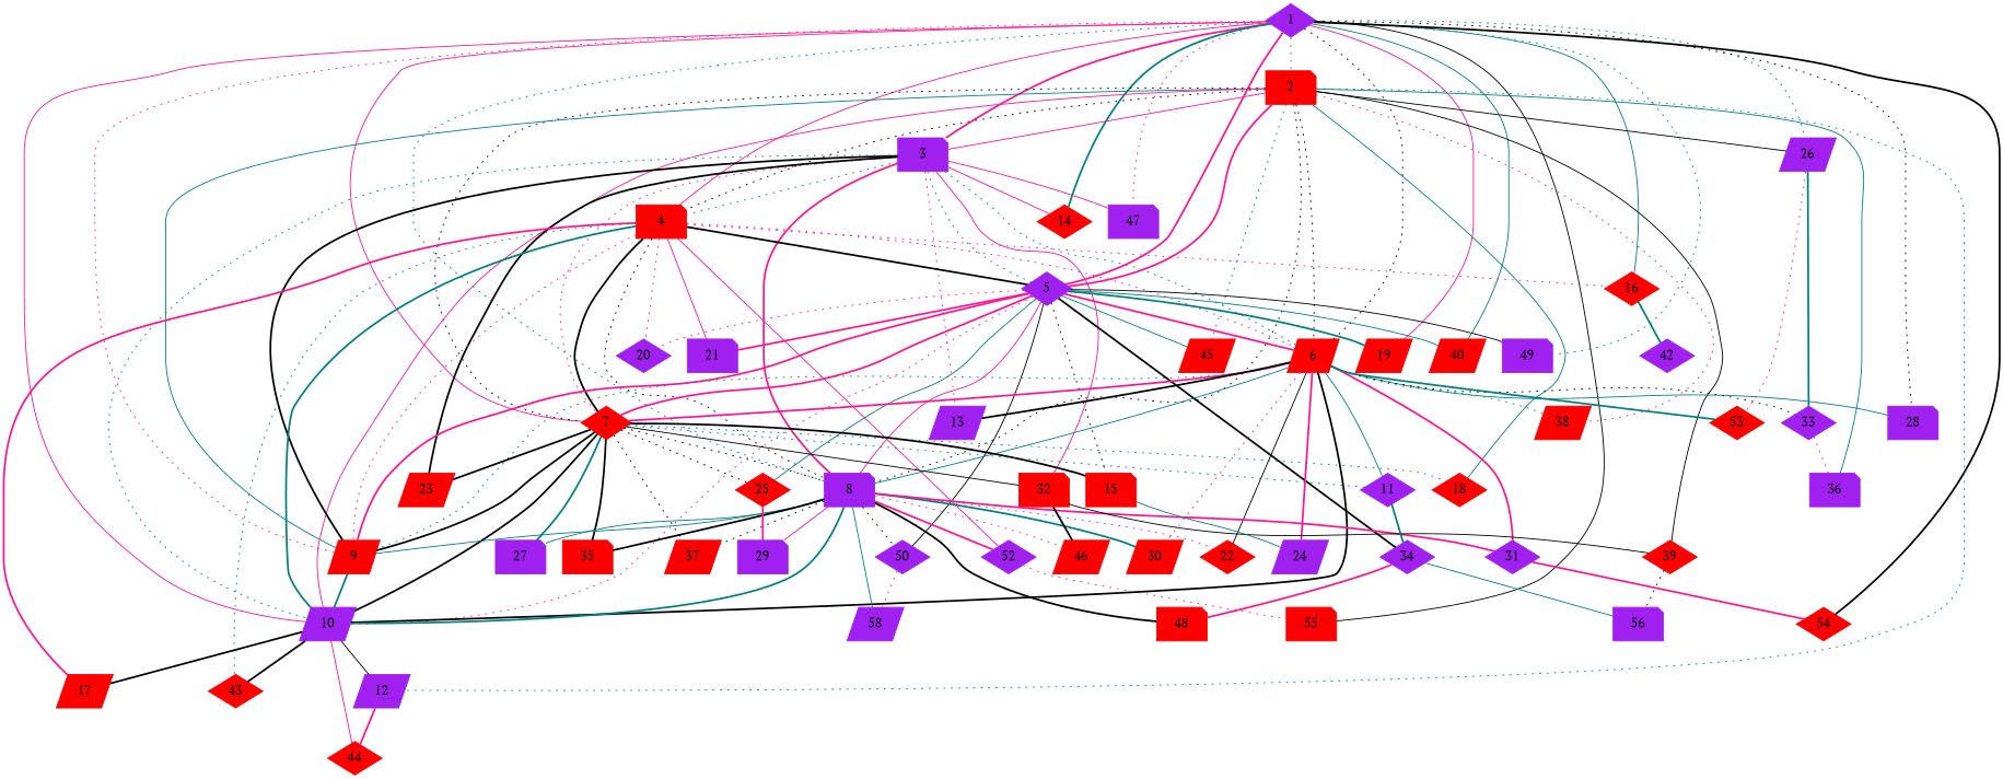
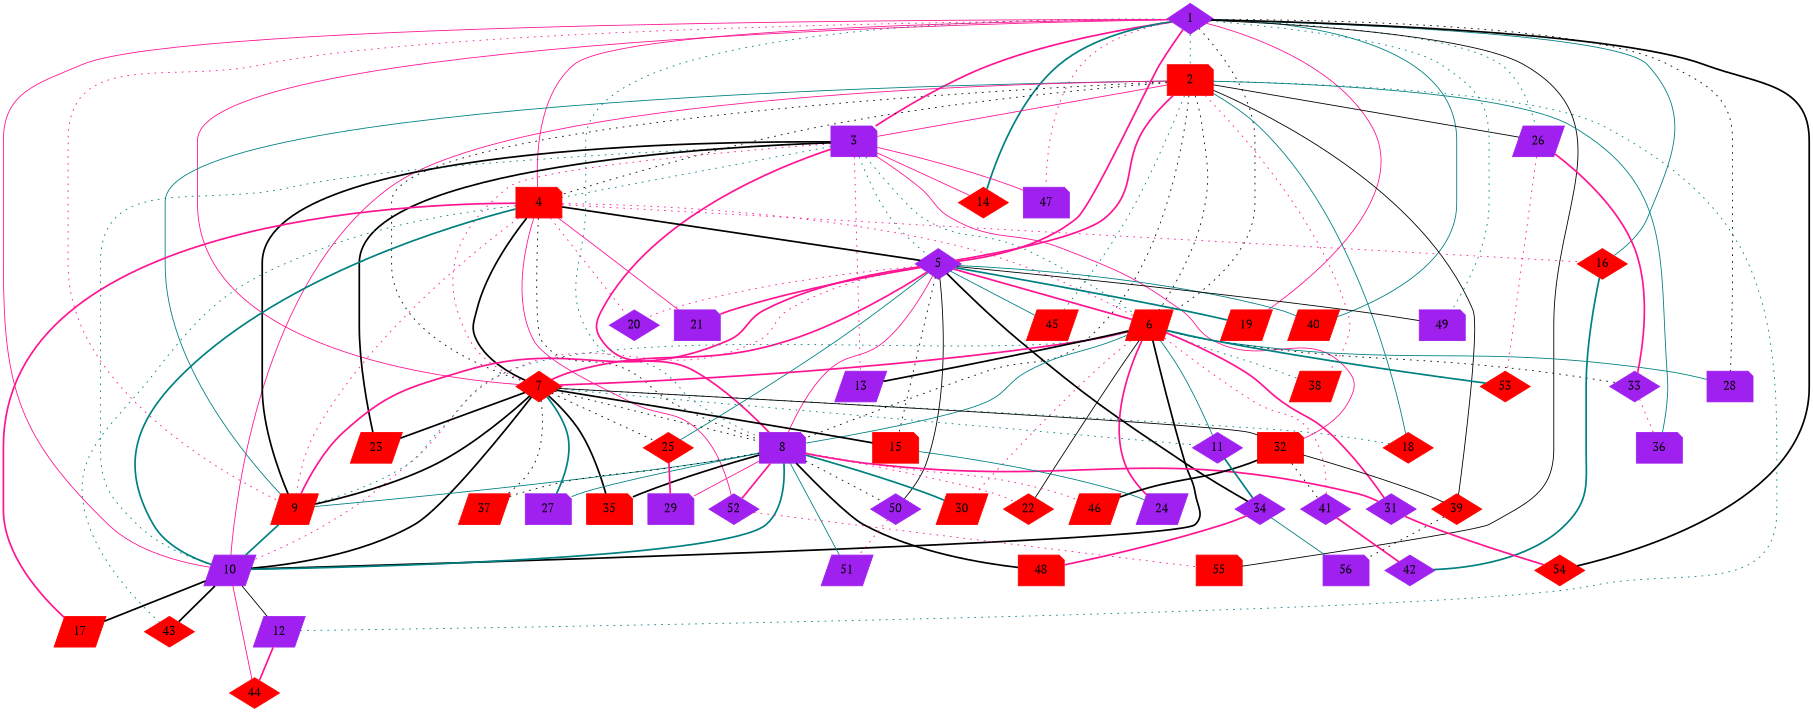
  graph {
    fontname="PT Serif"
    node [color=red fontname="PT Serif" shape=diamond style=filled]
    edge [color=deeppink fontname="PT Serif" style=dotted]
    1 [color=purple]
    2 [shape=note]
    3 [color=purple shape=note]
    4 [shape=note]
    5 [color=purple]
    6 [shape=parallelogram]
    7
    8 [color=purple shape=note]
    9 [shape=parallelogram]
    10 [color=purple shape=parallelogram]
    14
    16
    19 [shape=parallelogram]
    26 [color=purple shape=parallelogram]
    28 [color=purple shape=note]
    40 [shape=parallelogram]
    47 [color=purple shape=note]
    49 [color=purple shape=note]
    54
    55 [shape=note]
    12 [color=purple shape=parallelogram]
    18
    36 [color=purple shape=note]
    38 [shape=parallelogram]
    39
    45 [shape=parallelogram]
    13 [color=purple shape=parallelogram]
    23 [shape=parallelogram]
    32 [shape=note]
    17 [shape=parallelogram]
    20 [color=purple]
    21 [color=purple shape=note]
    43
    52 [color=purple]
    15 [shape=note]
    25
    34 [color=purple]
    50 [color=purple]
    11 [color=purple]
    22
    24 [color=purple shape=parallelogram]
    30 [shape=parallelogram]
    31 [color=purple]
    33 [color=purple]
+   41 [color=purple]
    53
    27 [color=purple shape=note]
    35 [shape=note]
    37 [shape=parallelogram]
    29 [color=purple shape=note]
    46 [shape=parallelogram]
    48 [shape=note]
-   51 [color=purple shape=parallelogram label=58]
+   51 [color=purple shape=parallelogram]
    44
    42 [color=purple]
    56 [color=purple shape=note]
    1 -- 2 [color=teal]
    1 -- 3 [style=bold]
    1 -- 4 [style=solid]
    1 -- 5 [style=bold]
    1 -- 6 [color=black]
    1 -- 7 [style=solid]
    1 -- 8 [color=teal]
    1 -- 9
    1 -- 10 [style=solid]
    1 -- 14 [color=teal style=bold]
    1 -- 16 [color=teal style=solid]
    1 -- 19 [style=solid]
    1 -- 26 [color=teal]
    1 -- 28 [color=black]
    1 -- 40 [color=teal style=solid]
    1 -- 47
    1 -- 49 [color=teal]
    1 -- 54 [color=black style=bold]
    1 -- 55 [color=black style=solid]
    2 -- 3 [style=solid]
    2 -- 4 [color=black]
    2 -- 5 [style=bold]
    2 -- 6 [color=black]
    2 -- 7 [color=black]
    2 -- 8 [color=black]
    2 -- 9 [color=teal style=solid]
    2 -- 10 [style=solid]
    2 -- 26 [color=black style=solid]
    2 -- 12 [color=teal]
    2 -- 18 [color=teal style=solid]
    2 -- 36 [color=teal style=solid]
    2 -- 38
    2 -- 39 [color=black style=solid]
    2 -- 45 [color=teal]
    3 -- 4 [color=teal]
    3 -- 5 [color=teal]
    3 -- 6 [color=teal]
    3 -- 7
    3 -- 8 [style=bold]
    3 -- 9 [color=black style=bold]
    3 -- 10 [color=teal]
    3 -- 14 [style=solid]
    3 -- 47 [style=solid]
    3 -- 13
    3 -- 23 [color=black style=bold]
    3 -- 32 [style=solid]
    4 -- 5 [color=black style=bold]
    4 -- 6
    4 -- 7 [color=black style=bold]
    4 -- 8 [color=black]
    4 -- 9
    4 -- 10 [color=teal style=bold]
    4 -- 16
    4 -- 17 [style=bold]
    4 -- 20
    4 -- 21 [style=solid]
    4 -- 43 [color=teal]
    4 -- 52 [style=solid]
    5 -- 6 [style=bold]
    5 -- 7 [style=bold]
    5 -- 8 [style=solid]
    5 -- 9 [style=bold]
    5 -- 10
    5 -- 19 [color=teal style=bold]
    5 -- 40 [color=teal style=solid]
    5 -- 49 [color=black style=solid]
    5 -- 45 [color=teal style=solid]
    5 -- 20
    5 -- 21 [style=bold]
    5 -- 15 [color=black]
    5 -- 25 [color=teal style=solid]
    5 -- 34 [color=black style=bold]
    5 -- 50 [color=black style=solid]
    6 -- 7 [style=bold]
    6 -- 8 [color=teal style=solid]
    6 -- 9 [color=teal]
    6 -- 10 [color=black style=bold]
    6 -- 28 [color=teal style=solid]
    6 -- 38 [color=teal]
    6 -- 13 [color=black style=bold]
    6 -- 11 [color=teal style=solid]
    6 -- 22 [color=black style=solid]
    6 -- 24 [style=bold]
    6 -- 30
    6 -- 31 [style=bold]
    6 -- 33 [color=black]
+   6 -- 41
    6 -- 53 [color=teal style=bold]
    7 -- 8 [color=black]
    7 -- 9 [color=black style=bold]
    7 -- 10 [color=black style=bold]
    7 -- 18 [color=teal]
    7 -- 23 [color=black style=bold]
    7 -- 32 [color=black style=solid]
    7 -- 15 [color=black style=bold]
    7 -- 25 [color=black]
    7 -- 11 [color=teal]
    7 -- 27 [color=teal style=bold]
    7 -- 35 [color=black style=bold]
    7 -- 37 [color=black]
    8 -- 9 [color=teal style=solid]
    8 -- 10 [color=teal style=bold]
    8 -- 52 [style=bold]
    8 -- 50 [color=black]
    8 -- 22
    8 -- 30 [color=teal style=bold]
    8 -- 31 [style=bold]
    8 -- 27 [color=teal style=solid]
    8 -- 35 [color=black style=bold]
    8 -- 37 [color=black]
    8 -- 29 [style=solid]
    8 -- 46
    8 -- 48 [color=black style=bold]
    8 -- 51 [color=teal style=solid]
    9 -- 10 [color=teal style=bold]
    10 -- 12 [color=black style=solid]
    10 -- 17 [color=black style=bold]
    10 -- 43 [color=black style=bold]
    10 -- 44 [style=solid]
    16 -- 42 [color=teal style=bold]
-   26 -- 33 [color=teal style=bold]
+   26 -- 33 [style=bold]
    26 -- 53
    12 -- 44 [style=bold]
    39 -- 56 [color=black]
    32 -- 39 [color=black style=solid]
+   32 -- 41 [color=black]
    32 -- 46 [color=black style=bold]
    52 -- 55
    15 -- 24 [color=teal style=solid]
    25 -- 29 [style=bold]
    34 -- 48 [style=bold]
    34 -- 56 [color=teal style=solid]
    50 -- 51
    11 -- 34 [color=teal style=bold]
    31 -- 54 [style=bold]
    33 -- 36
+   41 -- 42 [style=bold]
  }
